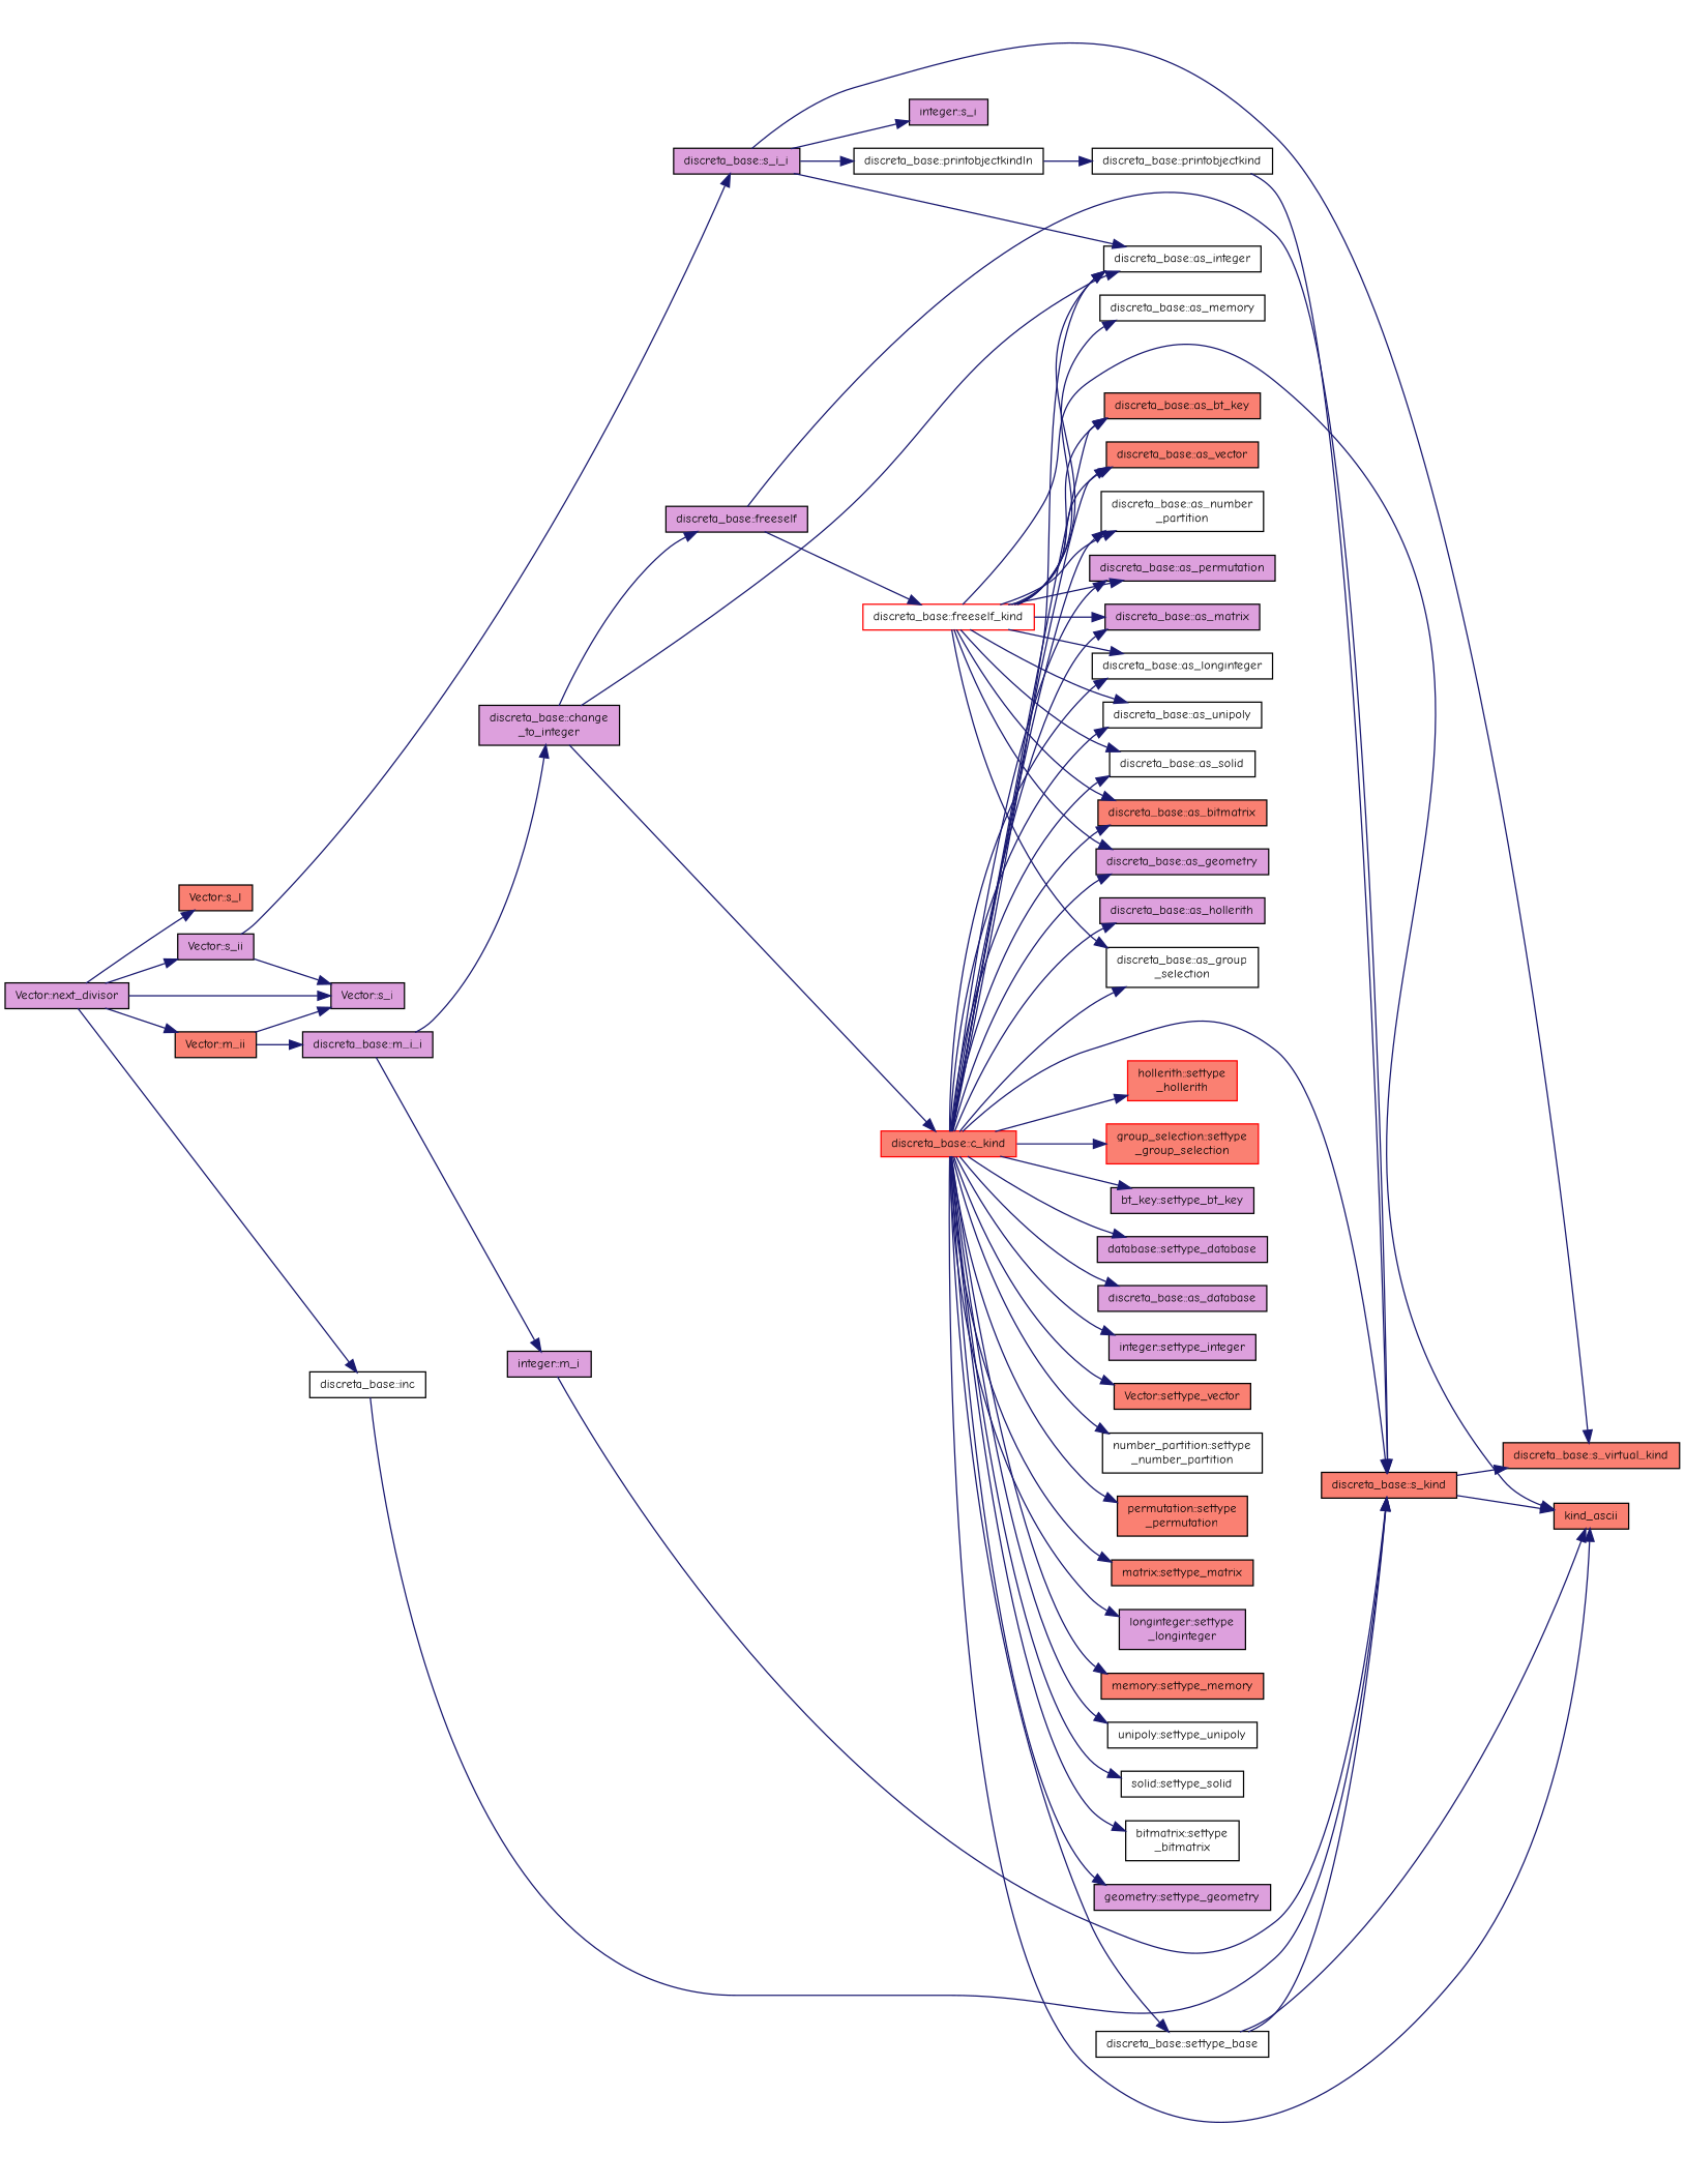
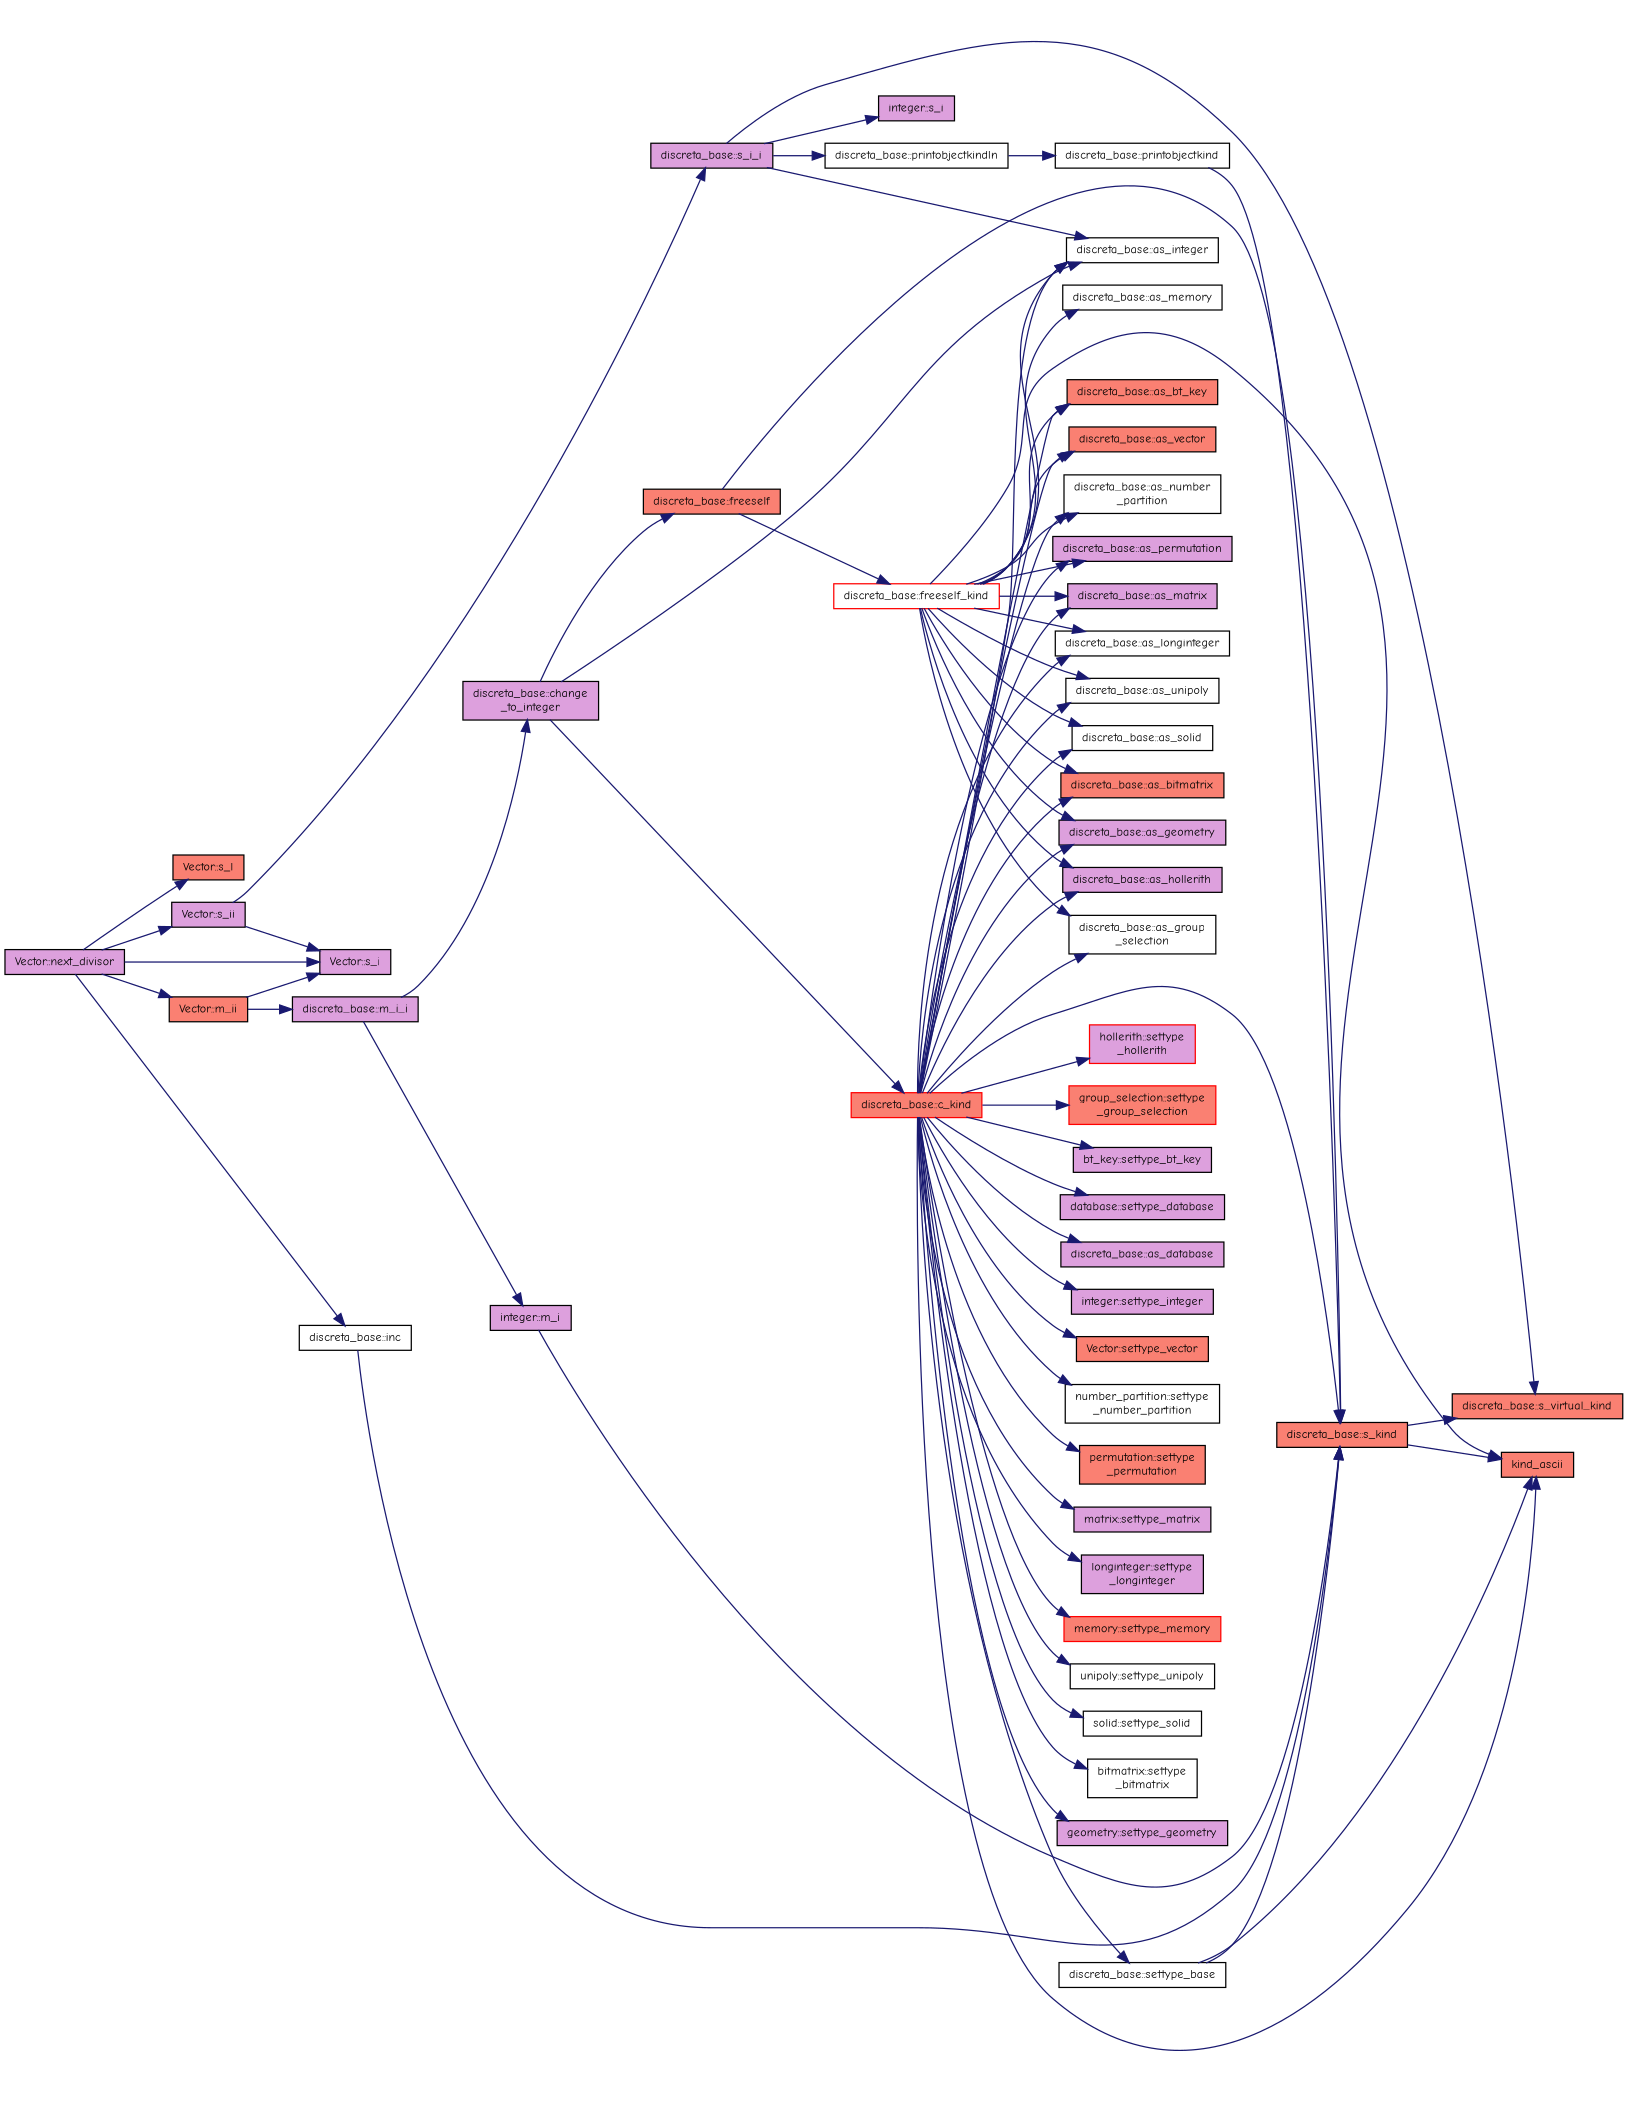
  digraph {
    fontname="Comic Neue"
    rankdir=LR
    node [color=black fillcolor=plum fontname="Comic Neue" fontsize=10 shape=record style=filled]
    edge [color=midnightblue fontname="Comic Neue" fontsize=10 labelfontname=Helvetica labelfontsize=10 style=solid]
    n1 [fontcolor=black height=0.2 label="Vector::next_divisor" width=0.4]
    n2 [fillcolor=salmon height=0.2 label="Vector::s_l" width=0.4]
    n3 [height=0.2 label="Vector::s_ii" width=0.4]
    n4 [height=0.2 label="Vector::s_i" width=0.4]
    n5 [fillcolor=salmon height=0.2 label="Vector::m_ii" width=0.4]
    n6 [fillcolor=white height=0.2 label="discreta_base::inc" width=0.4]
    n7 [height=0.2 label="discreta_base::s_i_i" width=0.4]
    n8 [height=0.2 label="discreta_base::m_i_i" width=0.4]
    n9 [fillcolor=salmon height=0.2 label="discreta_base::s_kind" width=0.4]
    n10 [fillcolor=white height=0.2 label="discreta_base::printobjectkindln" width=0.4]
    n11 [fillcolor=white height=0.2 label="discreta_base::as_integer" width=0.4]
    n12 [height=0.2 label="integer::s_i" width=0.4]
    n13 [fillcolor=salmon height=0.2 label="discreta_base::s_virtual_kind" width=0.4]
    n14 [fillcolor=salmon height=0.2 label=kind_ascii width=0.4]
    n15 [fillcolor=white height=0.2 label="discreta_base::printobjectkind" width=0.4]
    n16 [height=0.2 label="discreta_base::change\l_to_integer" width=0.4]
    n17 [height=0.2 label="integer::m_i" width=0.4]
-   n18 [height=0.2 label="discreta_base::freeself" width=0.4]
+   n18 [fillcolor=salmon height=0.2 label="discreta_base::freeself" width=0.4]
    n19 [color=red fillcolor=salmon height=0.2 label="discreta_base::c_kind" width=0.4]
    n20 [color=red fillcolor=white height=0.2 label="discreta_base::freeself_kind" width=0.4]
    n21 [fillcolor=salmon height=0.2 label="discreta_base::as_vector" width=0.4]
    n22 [fillcolor=white height=0.2 label="discreta_base::as_number\l_partition" width=0.4]
    n23 [height=0.2 label="discreta_base::as_permutation" width=0.4]
    n24 [height=0.2 label="discreta_base::as_matrix" width=0.4]
    n25 [fillcolor=white height=0.2 label="discreta_base::as_longinteger" width=0.4]
    n26 [fillcolor=white height=0.2 label="discreta_base::as_unipoly" width=0.4]
    n27 [fillcolor=white height=0.2 label="discreta_base::as_solid" width=0.4]
    n28 [fillcolor=salmon height=0.2 label="discreta_base::as_bitmatrix" width=0.4]
    n29 [height=0.2 label="discreta_base::as_geometry" width=0.4]
    n30 [height=0.2 label="discreta_base::as_hollerith" width=0.4]
    n31 [fillcolor=white height=0.2 label="discreta_base::as_group\l_selection" width=0.4]
    n32 [fillcolor=salmon height=0.2 label="discreta_base::as_bt_key" width=0.4]
    n33 [height=0.2 label="discreta_base::as_database" width=0.4]
    n34 [fillcolor=white height=0.2 label="discreta_base::settype_base" width=0.4]
    n35 [height=0.2 label="integer::settype_integer" width=0.4]
    n36 [fillcolor=salmon height=0.2 label="Vector::settype_vector" width=0.4]
    n37 [fillcolor=white height=0.2 label="number_partition::settype\l_number_partition" width=0.4]
    n38 [fillcolor=salmon height=0.2 label="permutation::settype\l_permutation" width=0.4]
-   n39 [fillcolor=salmon height=0.2 label="matrix::settype_matrix" width=0.4]
+   n39 [height=0.2 label="matrix::settype_matrix" width=0.4]
    n40 [height=0.2 label="longinteger::settype\l_longinteger" width=0.4]
-   n41 [fillcolor=salmon height=0.2 label="memory::settype_memory" width=0.4]
+   n41 [color=red fillcolor=salmon height=0.2 label="memory::settype_memory" width=0.4]
    n42 [fillcolor=white height=0.2 label="unipoly::settype_unipoly" width=0.4]
    n43 [fillcolor=white height=0.2 label="solid::settype_solid" width=0.4]
    n44 [fillcolor=white height=0.2 label="bitmatrix::settype\l_bitmatrix" width=0.4]
    n45 [height=0.2 label="geometry::settype_geometry" width=0.4]
-   n46 [color=red fillcolor=salmon height=0.2 label="hollerith::settype\l_hollerith" width=0.4]
+   n46 [color=red height=0.2 label="hollerith::settype\l_hollerith" width=0.4]
    n47 [color=red fillcolor=salmon height=0.2 label="group_selection::settype\l_group_selection" width=0.4]
    n48 [height=0.2 label="bt_key::settype_bt_key" width=0.4]
    n49 [height=0.2 label="database::settype_database" width=0.4]
    n50 [fillcolor=white height=0.2 label="discreta_base::as_memory" width=0.4]
    n1 -> n2
    n1 -> n3
    n1 -> n4
    n1 -> n5
    n1 -> n6
    n3 -> n4
    n3 -> n7
    n5 -> n4
    n5 -> n8
    n6 -> n9
    n7 -> n10
    n7 -> n11
    n7 -> n12
    n7 -> n13
    n8 -> n16
    n8 -> n17
    n9 -> n13
    n9 -> n14
    n10 -> n15
    n15 -> n9
    n16 -> n11
    n16 -> n18
    n16 -> n19
    n17 -> n9
    n18 -> n9
    n18 -> n20
    n19 -> n9
    n19 -> n11
    n19 -> n14
    n19 -> n21
    n19 -> n22
    n19 -> n23
    n19 -> n24
    n19 -> n25
    n19 -> n26
    n19 -> n27
    n19 -> n28
    n19 -> n29
    n19 -> n30
    n19 -> n31
    n19 -> n32
    n19 -> n33
    n19 -> n34
    n19 -> n35
    n19 -> n36
    n19 -> n37
    n19 -> n38
    n19 -> n39
    n19 -> n40
    n19 -> n41
    n19 -> n42
    n19 -> n43
    n19 -> n44
    n19 -> n45
    n19 -> n46
    n19 -> n47
    n19 -> n48
    n19 -> n49
    n20 -> n11
    n20 -> n14
    n20 -> n21
    n20 -> n22
    n20 -> n23
    n20 -> n24
    n20 -> n25
    n20 -> n26
    n20 -> n27
    n20 -> n28
    n20 -> n29
+   n20 -> n30
    n20 -> n31
    n20 -> n32
    n20 -> n50
    n34 -> n9
    n34 -> n14
  }
